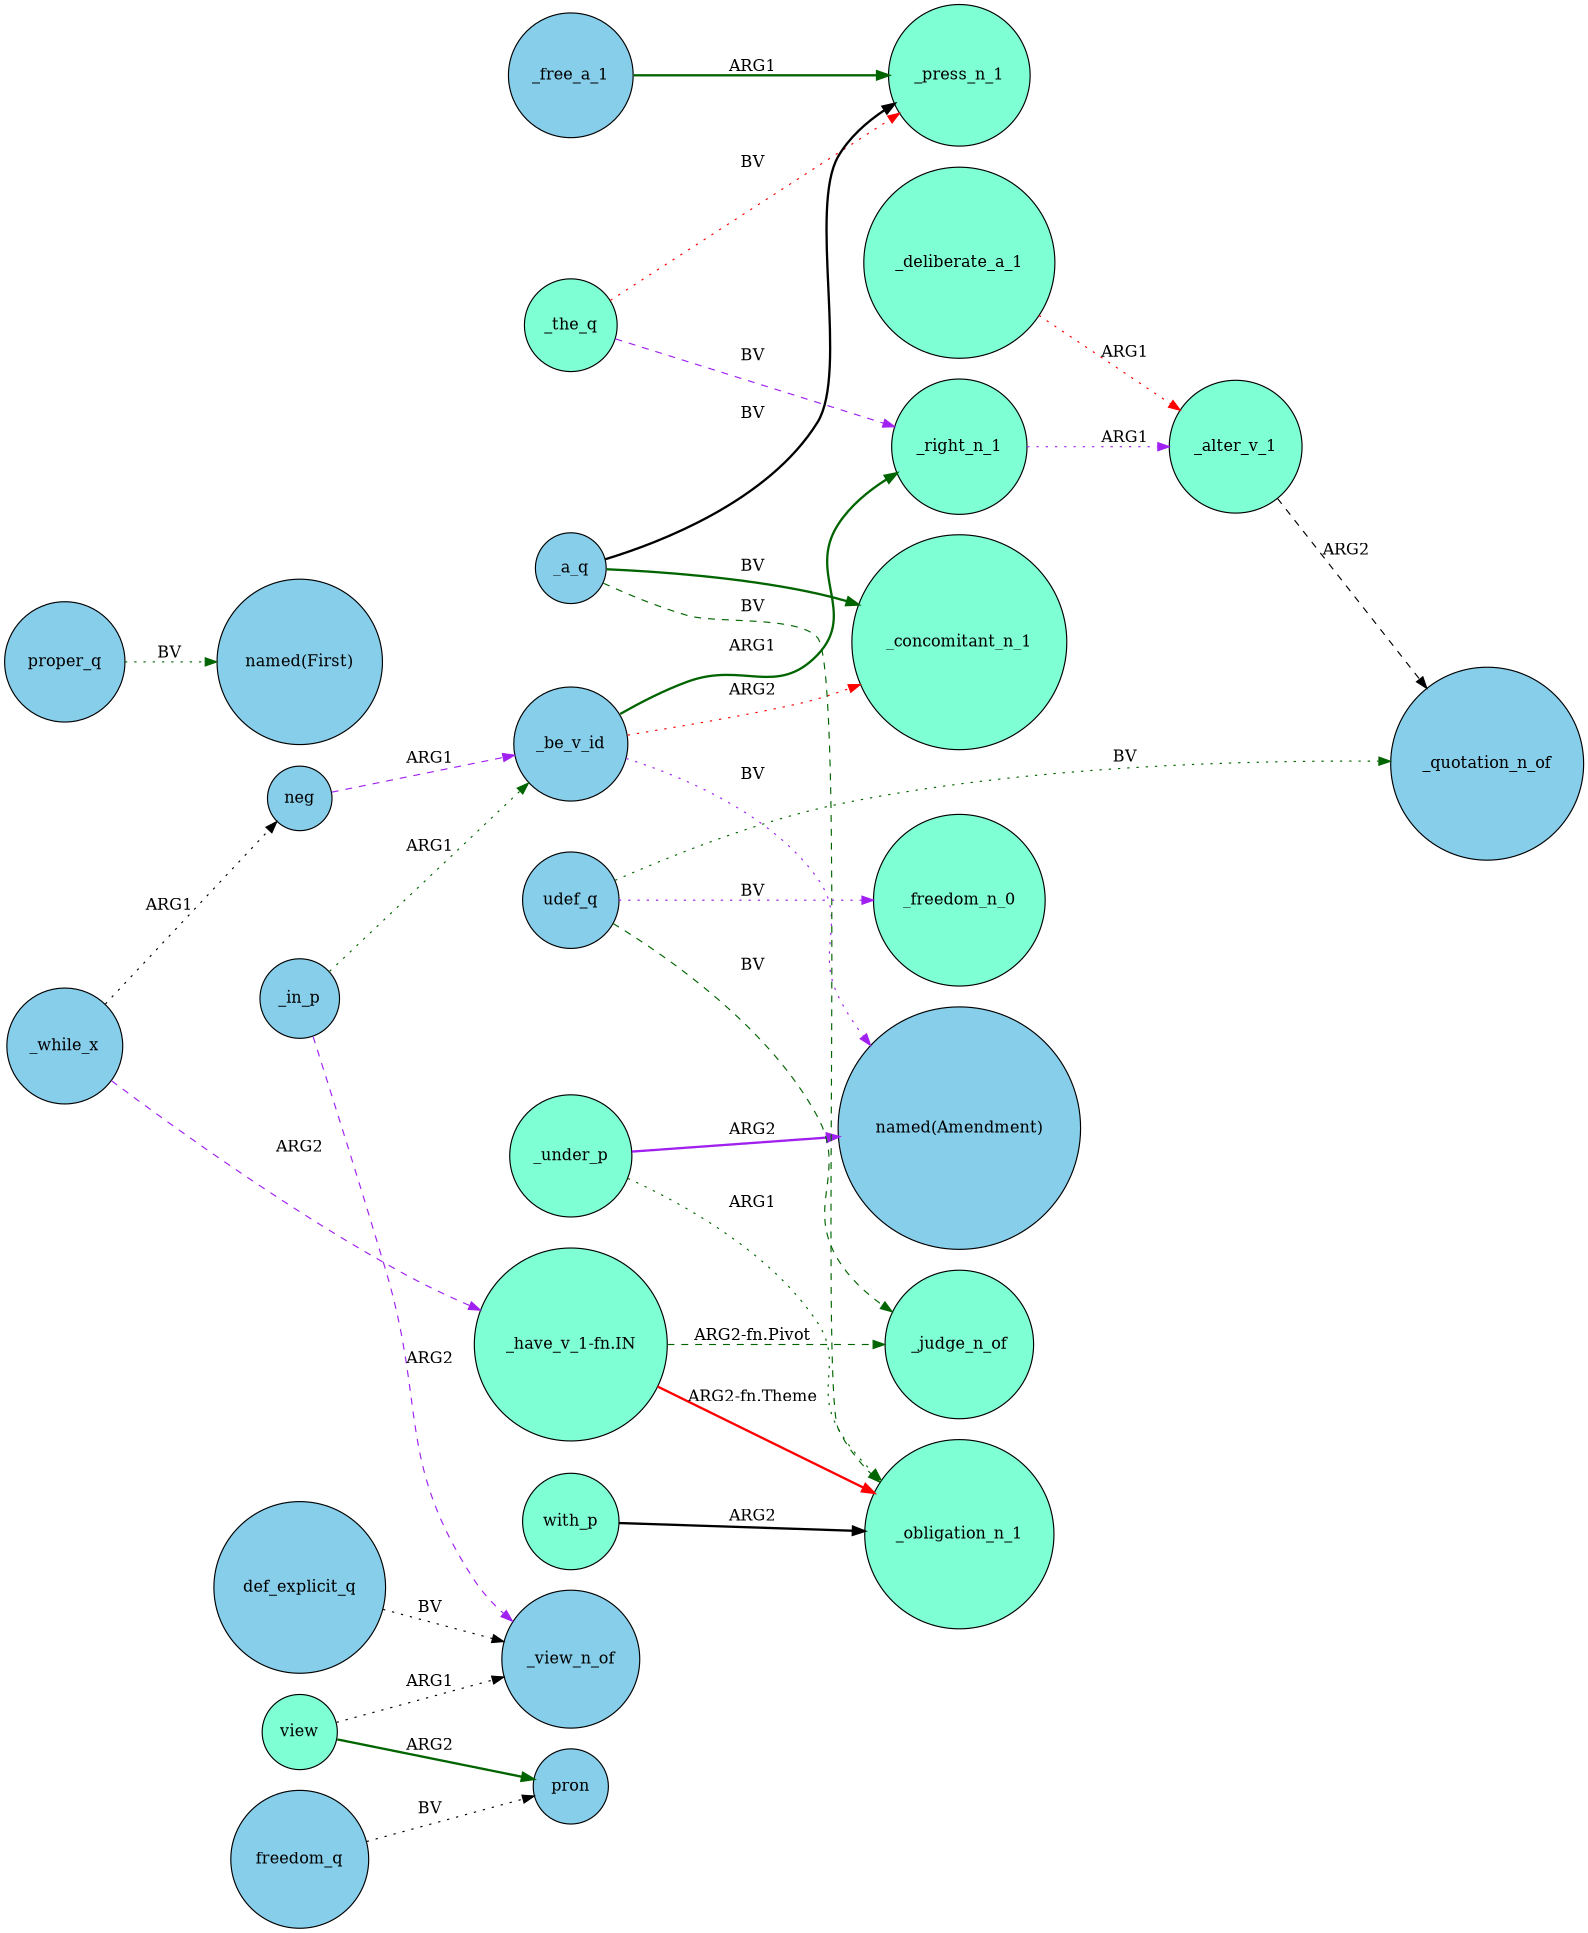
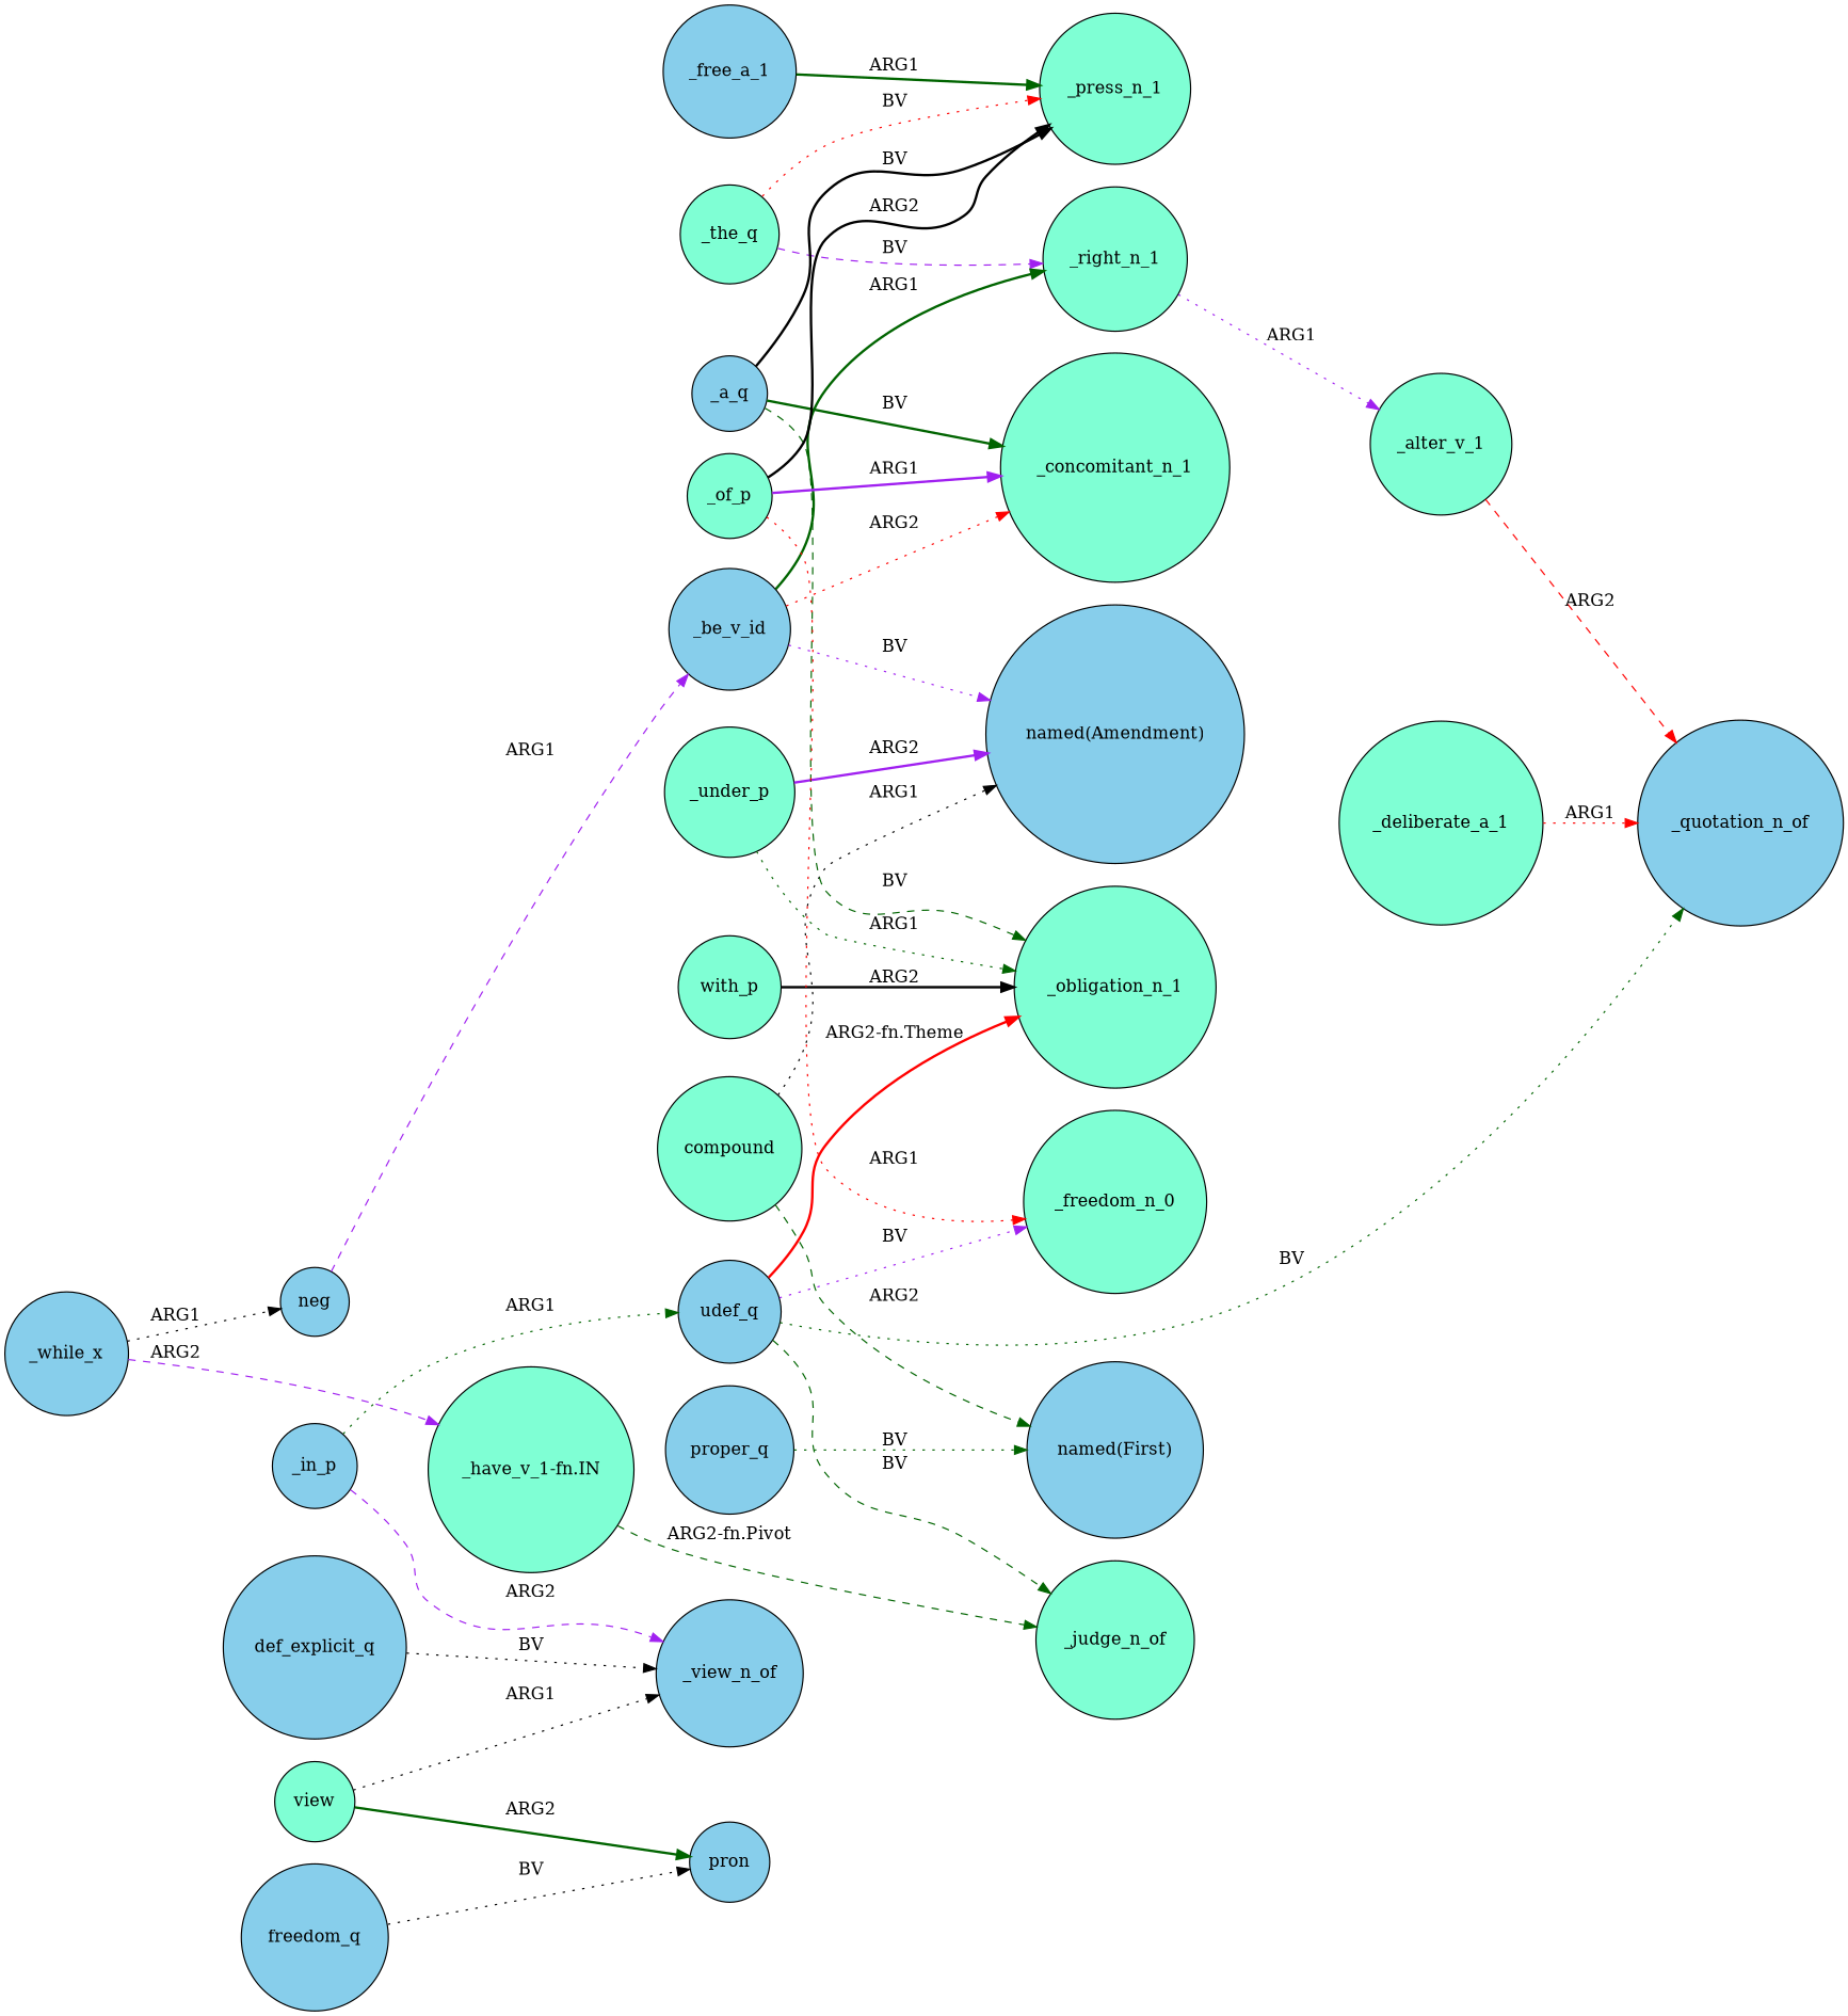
  digraph {
    rankdir=LR
    node [fillcolor=aquamarine shape=circle style=filled]
    edge [color=darkgreen style=dotted]
    _the_q
    _press_n_1
    _right_n_1
    "named(Amendment)" [fillcolor=skyblue]
    _alter_v_1
    _in_p [fillcolor=skyblue]
    _view_n_of [fillcolor=skyblue]
    _be_v_id [fillcolor=skyblue]
    _concomitant_n_1
    n10 [label=view]
    pron [fillcolor=skyblue]
+   compound
    "named(First)" [fillcolor=skyblue]
    _quotation_n_of [fillcolor=skyblue]
    _deliberate_a_1
    proper_q [fillcolor=skyblue]
    _under_p
    _obligation_n_1
    _while_x [fillcolor=skyblue]
    neg [fillcolor=skyblue]
    "_have_v_1-fn.IN"
    _judge_n_of
    n23 [label=_freedom_n_0]
    with_p
    _a_q [fillcolor=skyblue]
    udef_q [fillcolor=skyblue]
+   _of_p
    n28 [fillcolor=skyblue label=freedom_q]
    _free_a_1 [fillcolor=skyblue]
    def_explicit_q [fillcolor=skyblue]
    _the_q -> _press_n_1 [color=red label=BV]
    _the_q -> _right_n_1 [color=purple label=BV style=dashed]
    _right_n_1 -> _alter_v_1 [color=purple label=ARG1]
-   _alter_v_1 -> _quotation_n_of [color=black label=ARG2 style=dashed]
+   _alter_v_1 -> _quotation_n_of [color=red label=ARG2 style=dashed]
    _in_p -> _view_n_of [color=purple label=ARG2 style=dashed]
-   _in_p -> _be_v_id [label=ARG1]
+   _in_p -> udef_q [label=ARG1]
    _be_v_id -> _right_n_1 [label=ARG1 style=bold]
    _be_v_id -> "named(Amendment)" [color=purple label=BV]
    _be_v_id -> _concomitant_n_1 [color=red label=ARG2]
    n10 -> _view_n_of [color=black label=ARG1]
    n10 -> pron [label=ARG2 style=bold]
-   _deliberate_a_1 -> _alter_v_1 [color=red label=ARG1]
+   compound -> "named(Amendment)" [color=black label=ARG1]
+   compound -> "named(First)" [label=ARG2 style=dashed]
+   _deliberate_a_1 -> _quotation_n_of [color=red label=ARG1]
    proper_q -> "named(First)" [label=BV]
    _under_p -> "named(Amendment)" [color=purple label=ARG2 style=bold]
    _under_p -> _obligation_n_1 [label=ARG1]
    _while_x -> neg [color=black label=ARG1]
    _while_x -> "_have_v_1-fn.IN" [color=purple label=ARG2 style=dashed]
    neg -> _be_v_id [color=purple label=ARG1 style=dashed]
-   "_have_v_1-fn.IN" -> _obligation_n_1 [color=red label="ARG2-fn.Theme" style=bold]
+   udef_q -> _obligation_n_1 [color=red label="ARG2-fn.Theme" style=bold]
    "_have_v_1-fn.IN" -> _judge_n_of [label="ARG2-fn.Pivot" style=dashed]
    with_p -> _obligation_n_1 [color=black label=ARG2 style=bold]
    _a_q -> _press_n_1 [color=black label=BV style=bold]
    _a_q -> _concomitant_n_1 [label=BV style=bold]
    _a_q -> _obligation_n_1 [label=BV style=dashed]
    udef_q -> _quotation_n_of [label=BV]
    udef_q -> _judge_n_of [label=BV style=dashed]
    udef_q -> n23 [color=purple label=BV]
+   _of_p -> _press_n_1 [color=black label=ARG2 style=bold]
+   _of_p -> _concomitant_n_1 [color=purple label=ARG1 style=bold]
+   _of_p -> n23 [color=red label=ARG1]
    n28 -> pron [color=black label=BV]
    _free_a_1 -> _press_n_1 [label=ARG1 style=bold]
    def_explicit_q -> _view_n_of [color=black label=BV]
  }
